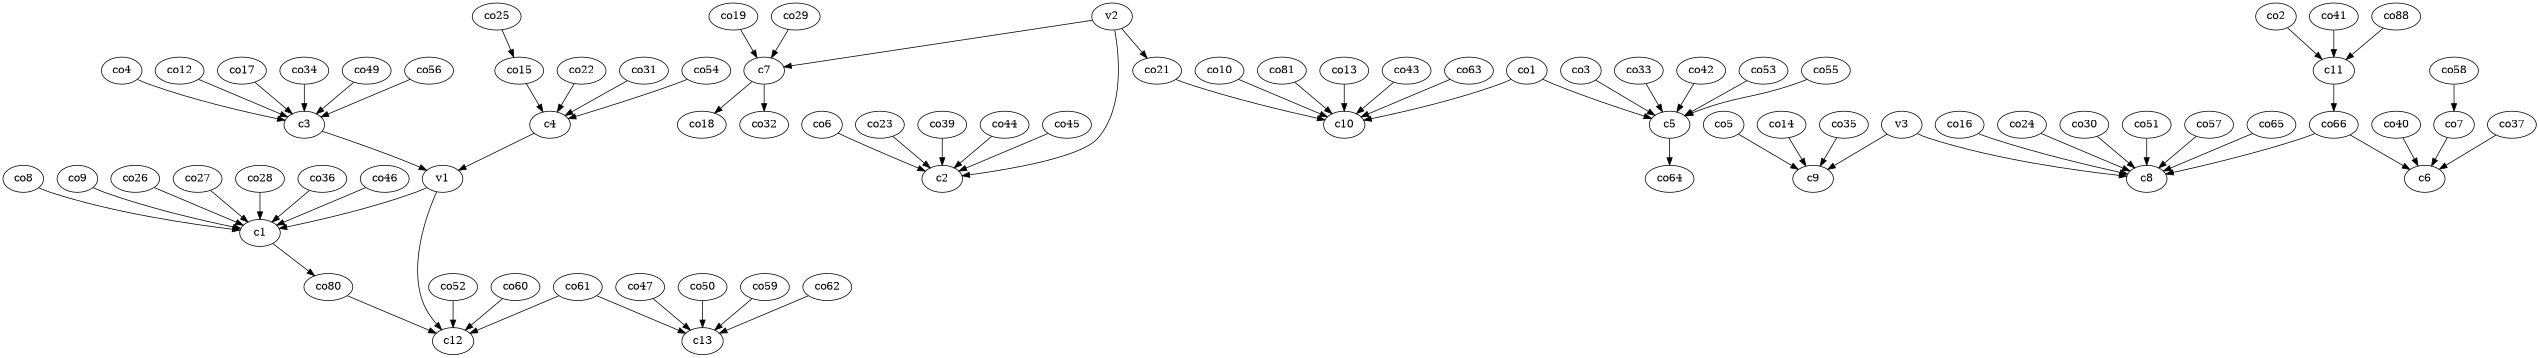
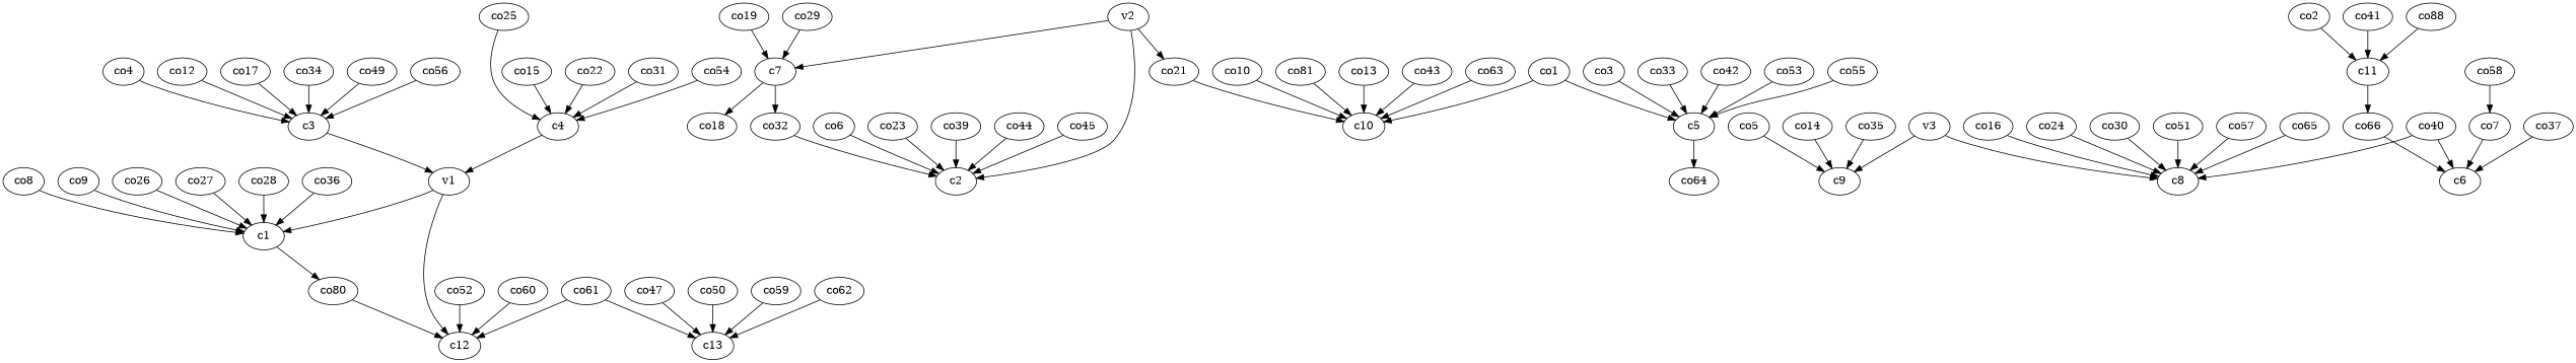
  strict digraph {
    edge [weight=1]
    n1 [label=co80]
    c1
    c12
    c3
    v1
    c4
    c7
    co32
    co18
    c2
    c11
    co66
    c8
    c6
    v2
    co21
    v3
    c9
    co1
    c10
    c5
    co64
    co2
    co3
    co4
    co5
    co6
    co7
    co8
    co9
    co10
    n32 [label=co81]
    co12
    co13
    co14
    co15
    co16
    co17
    co19
    co22
    co23
    co24
    co25
    co26
    co27
    co28
    co29
    co30
    co31
    co33
    co34
    co35
    co36
    co37
    co39
    co40
    co41
    co42
    co43
    co44
    co45
-   co46
    co47
    c13
    n65 [label=co88]
    co49
    co50
    co51
    co52
    co53
    co54
    co55
    co56
    co57
    co58
    co59
    co60
    co61
    co62
    co63
    co65
    n1 -> c12
    c1 -> n1
    c3 -> v1
    v1 -> c1
    v1 -> c12
    c4 -> v1
    c7 -> co32
    c7 -> co18
+   co32 -> c2
    c11 -> co66
-   co66 -> c8
+   co40 -> c8
    co66 -> c6
    v2 -> c7
    v2 -> c2
    v2 -> co21
    co21 -> c10
    v3 -> c8
    v3 -> c9
    co1 -> c10
    co1 -> c5
    c5 -> co64
    co2 -> c11
    co3 -> c5
    co4 -> c3
    co5 -> c9
    co6 -> c2
    co7 -> c6
    co8 -> c1
    co9 -> c1
    co10 -> c10
    n32 -> c10
    co12 -> c3
    co13 -> c10
    co14 -> c9
    co15 -> c4
    co16 -> c8
    co17 -> c3
    co19 -> c7
    co22 -> c4
    co23 -> c2
    co24 -> c8
-   co25 -> co15
+   co25 -> c4
    co26 -> c1
    co27 -> c1
    co28 -> c1
    co29 -> c7
    co30 -> c8
    co31 -> c4
    co33 -> c5
    co34 -> c3
    co35 -> c9
    co36 -> c1
    co37 -> c6
    co39 -> c2
    co40 -> c6
    co41 -> c11
    co42 -> c5
    co43 -> c10
    co44 -> c2
    co45 -> c2
-   co46 -> c1
    co47 -> c13
    n65 -> c11
    co49 -> c3
    co50 -> c13
    co51 -> c8
    co52 -> c12
    co53 -> c5
    co54 -> c4
    co55 -> c5
    co56 -> c3
    co57 -> c8
    co58 -> co7
    co59 -> c13
    co60 -> c12
    co61 -> c12
    co61 -> c13
    co62 -> c13
    co63 -> c10
    co65 -> c8
  }
